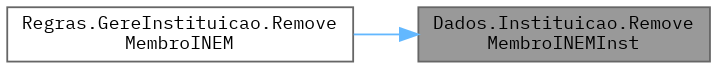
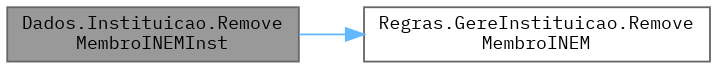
  digraph {
    rankdir=RL
    fontname="IBM Plex Mono"
    node [fontname="IBM Plex Mono" fontsize=10 shape=box style=filled]
    n1 [color=gray40 fillcolor=grey60 fontcolor=black height=0.2 label="Dados.Instituicao.Remove\lMembroINEMInst" width=0.4]
    n2 [color=grey40 fillcolor=white height=0.2 label="Regras.GereInstituicao.Remove\lMembroINEM" width=0.4]
-   n1 -> n2 [color=steelblue1 dir=back fontname="IBM Plex Mono" fontsize=10 labelfontname=Helvetica labelfontsize=10 style=solid]
+   n2 -> n1 [color=steelblue1 dir=back fontname="IBM Plex Mono" fontsize=10 labelfontname=Helvetica labelfontsize=10 style=solid]
  }
